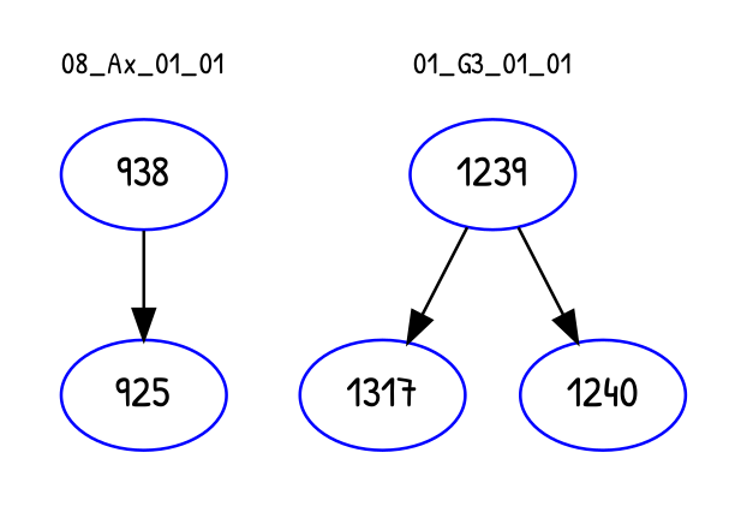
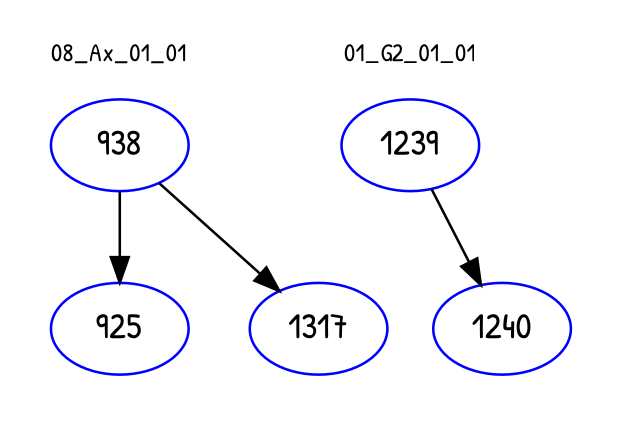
  digraph {
    fontname="Patrick Hand"
    node [color=blue fontname="Patrick Hand"]
    edge [color=black fontname="Patrick Hand"]
    n1 [label=938]
    n2 [label=925]
    n3 [label=1239]
    n4 [label=1317]
    n5 [label=1240]
    subgraph cluster_1 {
      color=white
      fontsize=10
      label="08_Ax_01_01"
      n1
      n2
    }
    subgraph cluster_2 {
      color=white
      fontsize=10
-     label="01_G3_01_01"
+     label="01_G2_01_01"
      n3
      n4
      n5
    }
    n1 -> n2
-   n3 -> n4
+   n1 -> n4
    n3 -> n5
  }
